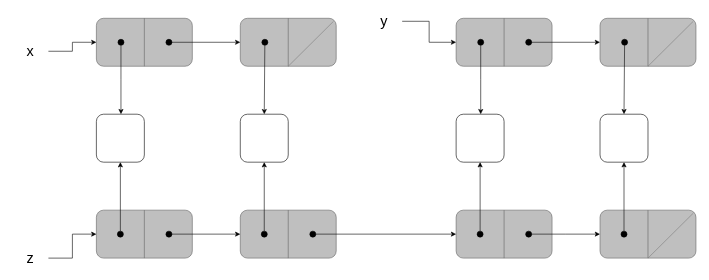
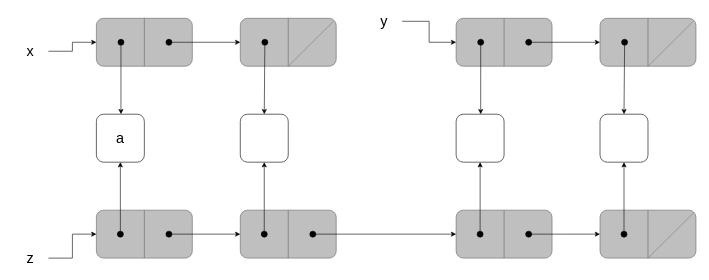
  <mxCell id="0" />
  <mxCell id="1" parent="0" />
  <mxCell id="2" value="" style="group" parent="1" vertex="1" connectable="0"><mxGeometry x="160" y="30" width="160" height="80" as="geometry" /></mxCell>
  <mxCell id="3" value="" style="rounded=1;whiteSpace=wrap;html=1;fillColor=#BFBFBF;fontColor=#333333;strokeColor=#666666;container=0;" parent="2" vertex="1"><mxGeometry width="160" height="80" as="geometry" /></mxCell>
  <mxCell id="4" value="" style="endArrow=none;html=1;rounded=0;entryX=0.5;entryY=0;entryDx=0;entryDy=0;exitX=0.5;exitY=1;exitDx=0;exitDy=0;fillColor=#f5f5f5;strokeColor=#666666;" parent="2" source="3" target="3" edge="1"><mxGeometry width="50" height="50" relative="1" as="geometry"><mxPoint x="10" y="440" as="sourcePoint" /><mxPoint x="60" y="390" as="targetPoint" /></mxGeometry></mxCell>
  <mxCell id="5" style="edgeStyle=orthogonalEdgeStyle;rounded=0;orthogonalLoop=1;jettySize=auto;html=1;" parent="2" source="6" edge="1"><mxGeometry relative="1" as="geometry"><mxPoint x="41" y="160" as="targetPoint" /></mxGeometry></mxCell>
  <mxCell id="6" value="" style="ellipse;whiteSpace=wrap;html=1;aspect=fixed;fillColor=#000000;container=0;" parent="2" vertex="1"><mxGeometry x="36" y="35" width="10" height="10" as="geometry" /></mxCell>
  <mxCell id="7" value="" style="ellipse;whiteSpace=wrap;html=1;aspect=fixed;fillColor=#000000;" parent="2" vertex="1"><mxGeometry x="116" y="35" width="10" height="10" as="geometry" /></mxCell>
  <mxCell id="8" value="" style="group" parent="1" vertex="1" connectable="0"><mxGeometry x="400" y="30" width="160" height="80" as="geometry" /></mxCell>
  <mxCell id="9" value="" style="rounded=1;whiteSpace=wrap;html=1;fillColor=#BFBFBF;fontColor=#333333;strokeColor=#666666;container=0;" parent="8" vertex="1"><mxGeometry width="160" height="80" as="geometry" /></mxCell>
  <mxCell id="10" value="" style="endArrow=none;html=1;rounded=0;entryX=0.5;entryY=0;entryDx=0;entryDy=0;exitX=0.5;exitY=1;exitDx=0;exitDy=0;fillColor=#f5f5f5;strokeColor=#666666;" parent="8" source="9" target="9" edge="1"><mxGeometry width="50" height="50" relative="1" as="geometry"><mxPoint x="10" y="440" as="sourcePoint" /><mxPoint x="60" y="390" as="targetPoint" /></mxGeometry></mxCell>
  <mxCell id="11" value="" style="ellipse;whiteSpace=wrap;html=1;aspect=fixed;fillColor=#000000;container=0;" parent="8" vertex="1"><mxGeometry x="36" y="35" width="10" height="10" as="geometry" /></mxCell>
  <mxCell id="12" value="" style="endArrow=none;html=1;rounded=0;exitX=0.5;exitY=1;exitDx=0;exitDy=0;entryX=0.972;entryY=0.063;entryDx=0;entryDy=0;entryPerimeter=0;strokeWidth=1;strokeColor=#7D7D7D;" parent="8" source="9" target="9" edge="1"><mxGeometry width="50" height="50" relative="1" as="geometry"><mxPoint x="240" y="90" as="sourcePoint" /><mxPoint x="290" y="40" as="targetPoint" /></mxGeometry></mxCell>
  <mxCell id="13" value="" style="group" parent="1" vertex="1" connectable="0"><mxGeometry x="160" y="190" width="80" height="80" as="geometry" /></mxCell>
  <mxCell id="14" value="" style="rounded=1;whiteSpace=wrap;html=1;" parent="13" vertex="1"><mxGeometry width="80" height="80" as="geometry" /></mxCell>
+ <mxCell id="15" value="&lt;font style=&quot;font-size: 24px;&quot;&gt;a&lt;/font&gt;" style="text;html=1;strokeColor=none;fillColor=none;align=center;verticalAlign=middle;whiteSpace=wrap;rounded=0;" parent="13" vertex="1"><mxGeometry x="10" y="25" width="60" height="30" as="geometry" /></mxCell>
  <mxCell id="16" style="rounded=0;orthogonalLoop=1;jettySize=auto;html=1;entryX=0.25;entryY=0;entryDx=0;entryDy=0;" parent="1" source="11" edge="1"><mxGeometry relative="1" as="geometry"><mxPoint x="440" y="190" as="targetPoint" /></mxGeometry></mxCell>
  <mxCell id="17" style="edgeStyle=orthogonalEdgeStyle;rounded=0;orthogonalLoop=1;jettySize=auto;html=1;entryX=0;entryY=0.5;entryDx=0;entryDy=0;" edge="1" parent="1" source="18" target="3"><mxGeometry relative="1" as="geometry" /></mxCell>
  <mxCell id="18" value="x" style="text;html=1;strokeColor=none;fillColor=none;align=center;verticalAlign=middle;whiteSpace=wrap;rounded=0;fontSize=24;" vertex="1" parent="1"><mxGeometry x="20" y="70" width="60" height="30" as="geometry" /></mxCell>
  <mxCell id="19" value="" style="group" vertex="1" connectable="0" parent="1"><mxGeometry x="160" y="350" width="160" height="80" as="geometry" /></mxCell>
  <mxCell id="20" value="" style="rounded=1;whiteSpace=wrap;html=1;fillColor=#BFBFBF;fontColor=#333333;strokeColor=#666666;container=0;" vertex="1" parent="19"><mxGeometry width="160" height="80" as="geometry" /></mxCell>
  <mxCell id="21" value="" style="endArrow=none;html=1;rounded=0;entryX=0.5;entryY=0;entryDx=0;entryDy=0;exitX=0.5;exitY=1;exitDx=0;exitDy=0;fillColor=#f5f5f5;strokeColor=#666666;" edge="1" parent="19" source="20" target="20"><mxGeometry width="50" height="50" relative="1" as="geometry"><mxPoint x="10" y="440" as="sourcePoint" /><mxPoint x="60" y="390" as="targetPoint" /></mxGeometry></mxCell>
  <mxCell id="22" value="" style="ellipse;whiteSpace=wrap;html=1;aspect=fixed;fillColor=#000000;container=0;" vertex="1" parent="19"><mxGeometry x="35" y="35" width="10" height="10" as="geometry" /></mxCell>
  <mxCell id="23" value="" style="ellipse;whiteSpace=wrap;html=1;aspect=fixed;fillColor=#000000;" vertex="1" parent="19"><mxGeometry x="116" y="35" width="10" height="10" as="geometry" /></mxCell>
  <mxCell id="24" value="" style="group" vertex="1" connectable="0" parent="1"><mxGeometry x="400" y="350" width="160" height="80" as="geometry" /></mxCell>
  <mxCell id="25" value="" style="rounded=1;whiteSpace=wrap;html=1;fillColor=#BFBFBF;fontColor=#333333;strokeColor=#666666;container=0;" vertex="1" parent="24"><mxGeometry width="160" height="80" as="geometry" /></mxCell>
  <mxCell id="26" value="" style="endArrow=none;html=1;rounded=0;entryX=0.5;entryY=0;entryDx=0;entryDy=0;exitX=0.5;exitY=1;exitDx=0;exitDy=0;fillColor=#f5f5f5;strokeColor=#666666;" edge="1" parent="24" source="25" target="25"><mxGeometry width="50" height="50" relative="1" as="geometry"><mxPoint x="10" y="440" as="sourcePoint" /><mxPoint x="60" y="390" as="targetPoint" /></mxGeometry></mxCell>
  <mxCell id="27" value="" style="ellipse;whiteSpace=wrap;html=1;aspect=fixed;fillColor=#000000;container=0;" vertex="1" parent="24"><mxGeometry x="35" y="35" width="10" height="10" as="geometry" /></mxCell>
  <mxCell id="28" value="" style="ellipse;whiteSpace=wrap;html=1;aspect=fixed;fillColor=#000000;" vertex="1" parent="24"><mxGeometry x="116" y="35" width="10" height="10" as="geometry" /></mxCell>
  <mxCell id="29" style="edgeStyle=orthogonalEdgeStyle;rounded=0;orthogonalLoop=1;jettySize=auto;html=1;exitX=0.5;exitY=0;exitDx=0;exitDy=0;entryX=0;entryY=0.5;entryDx=0;entryDy=0;" edge="1" parent="1" source="7" target="9"><mxGeometry relative="1" as="geometry"><Array as="points"><mxPoint x="281" y="70" /></Array></mxGeometry></mxCell>
  <mxCell id="30" value="" style="group" vertex="1" connectable="0" parent="1"><mxGeometry x="400" y="190" width="80" height="80" as="geometry" /></mxCell>
  <mxCell id="31" value="" style="rounded=1;whiteSpace=wrap;html=1;" vertex="1" parent="30"><mxGeometry width="80" height="80" as="geometry" /></mxCell>
  <mxCell id="32" value="" style="group" vertex="1" connectable="0" parent="1"><mxGeometry x="760" y="30" width="160" height="80" as="geometry" /></mxCell>
  <mxCell id="33" value="" style="rounded=1;whiteSpace=wrap;html=1;fillColor=#BFBFBF;fontColor=#333333;strokeColor=#666666;container=0;" vertex="1" parent="32"><mxGeometry width="160" height="80" as="geometry" /></mxCell>
  <mxCell id="34" value="" style="endArrow=none;html=1;rounded=0;entryX=0.5;entryY=0;entryDx=0;entryDy=0;exitX=0.5;exitY=1;exitDx=0;exitDy=0;fillColor=#f5f5f5;strokeColor=#666666;" edge="1" parent="32" source="33" target="33"><mxGeometry width="50" height="50" relative="1" as="geometry"><mxPoint x="10" y="440" as="sourcePoint" /><mxPoint x="60" y="390" as="targetPoint" /></mxGeometry></mxCell>
  <mxCell id="35" style="edgeStyle=orthogonalEdgeStyle;rounded=0;orthogonalLoop=1;jettySize=auto;html=1;" edge="1" parent="32" source="36"><mxGeometry relative="1" as="geometry"><mxPoint x="41" y="160" as="targetPoint" /></mxGeometry></mxCell>
  <mxCell id="36" value="" style="ellipse;whiteSpace=wrap;html=1;aspect=fixed;fillColor=#000000;container=0;" vertex="1" parent="32"><mxGeometry x="36" y="35" width="10" height="10" as="geometry" /></mxCell>
  <mxCell id="37" value="" style="ellipse;whiteSpace=wrap;html=1;aspect=fixed;fillColor=#000000;" vertex="1" parent="32"><mxGeometry x="116" y="35" width="10" height="10" as="geometry" /></mxCell>
  <mxCell id="38" value="" style="group" vertex="1" connectable="0" parent="1"><mxGeometry x="1000" y="30" width="160" height="80" as="geometry" /></mxCell>
  <mxCell id="39" value="" style="rounded=1;whiteSpace=wrap;html=1;fillColor=#BFBFBF;fontColor=#333333;strokeColor=#666666;container=0;" vertex="1" parent="38"><mxGeometry width="160" height="80" as="geometry" /></mxCell>
  <mxCell id="40" value="" style="endArrow=none;html=1;rounded=0;entryX=0.5;entryY=0;entryDx=0;entryDy=0;exitX=0.5;exitY=1;exitDx=0;exitDy=0;fillColor=#f5f5f5;strokeColor=#666666;" edge="1" parent="38" source="39" target="39"><mxGeometry width="50" height="50" relative="1" as="geometry"><mxPoint x="10" y="440" as="sourcePoint" /><mxPoint x="60" y="390" as="targetPoint" /></mxGeometry></mxCell>
  <mxCell id="41" value="" style="ellipse;whiteSpace=wrap;html=1;aspect=fixed;fillColor=#000000;container=0;" vertex="1" parent="38"><mxGeometry x="36" y="35" width="10" height="10" as="geometry" /></mxCell>
  <mxCell id="42" value="" style="endArrow=none;html=1;rounded=0;exitX=0.5;exitY=1;exitDx=0;exitDy=0;entryX=0.972;entryY=0.063;entryDx=0;entryDy=0;entryPerimeter=0;strokeWidth=1;strokeColor=#7D7D7D;" edge="1" parent="38" source="39" target="39"><mxGeometry width="50" height="50" relative="1" as="geometry"><mxPoint x="240" y="90" as="sourcePoint" /><mxPoint x="290" y="40" as="targetPoint" /></mxGeometry></mxCell>
  <mxCell id="43" value="" style="group" vertex="1" connectable="0" parent="1"><mxGeometry x="760" y="190" width="80" height="80" as="geometry" /></mxCell>
  <mxCell id="44" value="" style="rounded=1;whiteSpace=wrap;html=1;" vertex="1" parent="43"><mxGeometry width="80" height="80" as="geometry" /></mxCell>
  <mxCell id="45" style="rounded=0;orthogonalLoop=1;jettySize=auto;html=1;entryX=0.25;entryY=0;entryDx=0;entryDy=0;" edge="1" source="41" parent="1"><mxGeometry relative="1" as="geometry"><mxPoint x="1040" y="190" as="targetPoint" /></mxGeometry></mxCell>
  <mxCell id="46" style="edgeStyle=orthogonalEdgeStyle;rounded=0;orthogonalLoop=1;jettySize=auto;html=1;entryX=0;entryY=0.5;entryDx=0;entryDy=0;" edge="1" source="47" target="33" parent="1"><mxGeometry relative="1" as="geometry" /></mxCell>
  <mxCell id="47" value="y" style="text;html=1;strokeColor=none;fillColor=none;align=center;verticalAlign=middle;whiteSpace=wrap;rounded=0;fontSize=24;" vertex="1" parent="1"><mxGeometry x="610" y="20" width="60" height="30" as="geometry" /></mxCell>
  <mxCell id="48" style="edgeStyle=orthogonalEdgeStyle;rounded=0;orthogonalLoop=1;jettySize=auto;html=1;exitX=0.5;exitY=0;exitDx=0;exitDy=0;entryX=0;entryY=0.5;entryDx=0;entryDy=0;" edge="1" source="37" target="39" parent="1"><mxGeometry relative="1" as="geometry"><Array as="points"><mxPoint x="881" y="70" /></Array></mxGeometry></mxCell>
  <mxCell id="49" value="" style="group" vertex="1" connectable="0" parent="1"><mxGeometry x="1000" y="190" width="80" height="80" as="geometry" /></mxCell>
  <mxCell id="50" value="" style="rounded=1;whiteSpace=wrap;html=1;" vertex="1" parent="49"><mxGeometry width="80" height="80" as="geometry" /></mxCell>
  <mxCell id="51" style="edgeStyle=orthogonalEdgeStyle;rounded=0;orthogonalLoop=1;jettySize=auto;html=1;entryX=0;entryY=0.5;entryDx=0;entryDy=0;" edge="1" parent="1" source="23" target="25"><mxGeometry relative="1" as="geometry" /></mxCell>
  <mxCell id="52" value="" style="group" vertex="1" connectable="0" parent="1"><mxGeometry x="760" y="350" width="160" height="80" as="geometry" /></mxCell>
  <mxCell id="53" value="" style="rounded=1;whiteSpace=wrap;html=1;fillColor=#BFBFBF;fontColor=#333333;strokeColor=#666666;container=0;" vertex="1" parent="52"><mxGeometry width="160" height="80" as="geometry" /></mxCell>
  <mxCell id="54" value="" style="endArrow=none;html=1;rounded=0;entryX=0.5;entryY=0;entryDx=0;entryDy=0;exitX=0.5;exitY=1;exitDx=0;exitDy=0;fillColor=#f5f5f5;strokeColor=#666666;" edge="1" parent="52" source="53" target="53"><mxGeometry width="50" height="50" relative="1" as="geometry"><mxPoint x="10" y="440" as="sourcePoint" /><mxPoint x="60" y="390" as="targetPoint" /></mxGeometry></mxCell>
  <mxCell id="55" value="" style="ellipse;whiteSpace=wrap;html=1;aspect=fixed;fillColor=#000000;container=0;" vertex="1" parent="52"><mxGeometry x="35" y="35" width="10" height="10" as="geometry" /></mxCell>
  <mxCell id="56" value="" style="ellipse;whiteSpace=wrap;html=1;aspect=fixed;fillColor=#000000;" vertex="1" parent="52"><mxGeometry x="116" y="35" width="10" height="10" as="geometry" /></mxCell>
  <mxCell id="57" style="edgeStyle=orthogonalEdgeStyle;rounded=0;orthogonalLoop=1;jettySize=auto;html=1;entryX=0;entryY=0.5;entryDx=0;entryDy=0;" edge="1" source="56" parent="1"><mxGeometry relative="1" as="geometry"><mxPoint x="1000" y="390" as="targetPoint" /></mxGeometry></mxCell>
  <mxCell id="58" style="edgeStyle=orthogonalEdgeStyle;rounded=0;orthogonalLoop=1;jettySize=auto;html=1;entryX=0;entryY=0.5;entryDx=0;entryDy=0;" edge="1" parent="1" source="28" target="53"><mxGeometry relative="1" as="geometry" /></mxCell>
  <mxCell id="59" value="" style="group" vertex="1" connectable="0" parent="1"><mxGeometry x="1000" y="350" width="160" height="80" as="geometry" /></mxCell>
  <mxCell id="60" value="" style="rounded=1;whiteSpace=wrap;html=1;fillColor=#BFBFBF;fontColor=#333333;strokeColor=#666666;container=0;" vertex="1" parent="59"><mxGeometry width="160" height="80" as="geometry" /></mxCell>
  <mxCell id="61" value="" style="endArrow=none;html=1;rounded=0;entryX=0.5;entryY=0;entryDx=0;entryDy=0;exitX=0.5;exitY=1;exitDx=0;exitDy=0;fillColor=#f5f5f5;strokeColor=#666666;" edge="1" parent="59" source="60" target="60"><mxGeometry width="50" height="50" relative="1" as="geometry"><mxPoint x="10" y="440" as="sourcePoint" /><mxPoint x="60" y="390" as="targetPoint" /></mxGeometry></mxCell>
  <mxCell id="62" value="" style="ellipse;whiteSpace=wrap;html=1;aspect=fixed;fillColor=#000000;container=0;" vertex="1" parent="59"><mxGeometry x="35" y="35" width="10" height="10" as="geometry" /></mxCell>
  <mxCell id="63" value="" style="endArrow=none;html=1;rounded=0;exitX=0.5;exitY=1;exitDx=0;exitDy=0;entryX=0.972;entryY=0.063;entryDx=0;entryDy=0;entryPerimeter=0;strokeWidth=1;strokeColor=#7D7D7D;" edge="1" parent="59" source="60" target="60"><mxGeometry width="50" height="50" relative="1" as="geometry"><mxPoint x="240" y="90" as="sourcePoint" /><mxPoint x="290" y="40" as="targetPoint" /></mxGeometry></mxCell>
  <mxCell id="64" style="edgeStyle=orthogonalEdgeStyle;rounded=0;orthogonalLoop=1;jettySize=auto;html=1;entryX=0.5;entryY=1;entryDx=0;entryDy=0;" edge="1" parent="1" source="62" target="50"><mxGeometry relative="1" as="geometry" /></mxCell>
  <mxCell id="65" style="edgeStyle=orthogonalEdgeStyle;rounded=0;orthogonalLoop=1;jettySize=auto;html=1;entryX=0.5;entryY=1;entryDx=0;entryDy=0;" edge="1" parent="1" source="55" target="44"><mxGeometry relative="1" as="geometry" /></mxCell>
  <mxCell id="66" style="edgeStyle=orthogonalEdgeStyle;rounded=0;orthogonalLoop=1;jettySize=auto;html=1;entryX=0.5;entryY=1;entryDx=0;entryDy=0;" edge="1" parent="1" source="27" target="31"><mxGeometry relative="1" as="geometry" /></mxCell>
  <mxCell id="67" style="edgeStyle=orthogonalEdgeStyle;rounded=0;orthogonalLoop=1;jettySize=auto;html=1;entryX=0.5;entryY=1;entryDx=0;entryDy=0;" edge="1" parent="1" source="22" target="14"><mxGeometry relative="1" as="geometry" /></mxCell>
  <mxCell id="68" style="edgeStyle=orthogonalEdgeStyle;rounded=0;orthogonalLoop=1;jettySize=auto;html=1;entryX=0;entryY=0.5;entryDx=0;entryDy=0;" edge="1" parent="1" source="69" target="20"><mxGeometry relative="1" as="geometry" /></mxCell>
  <mxCell id="69" value="z" style="text;html=1;strokeColor=none;fillColor=none;align=center;verticalAlign=middle;whiteSpace=wrap;rounded=0;fontSize=24;" vertex="1" parent="1"><mxGeometry x="20" y="415" width="60" height="30" as="geometry" /></mxCell>
